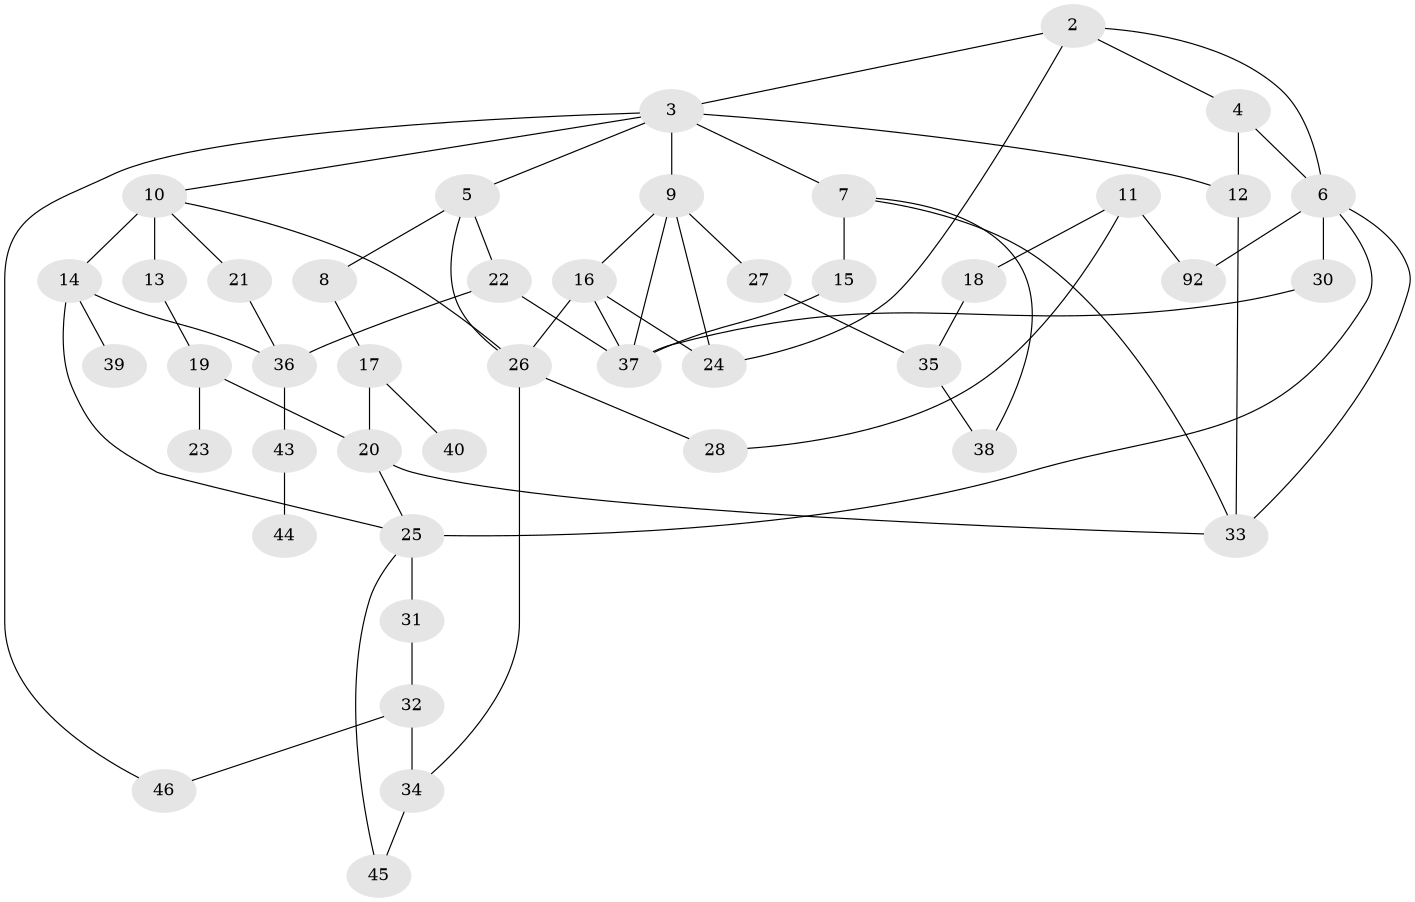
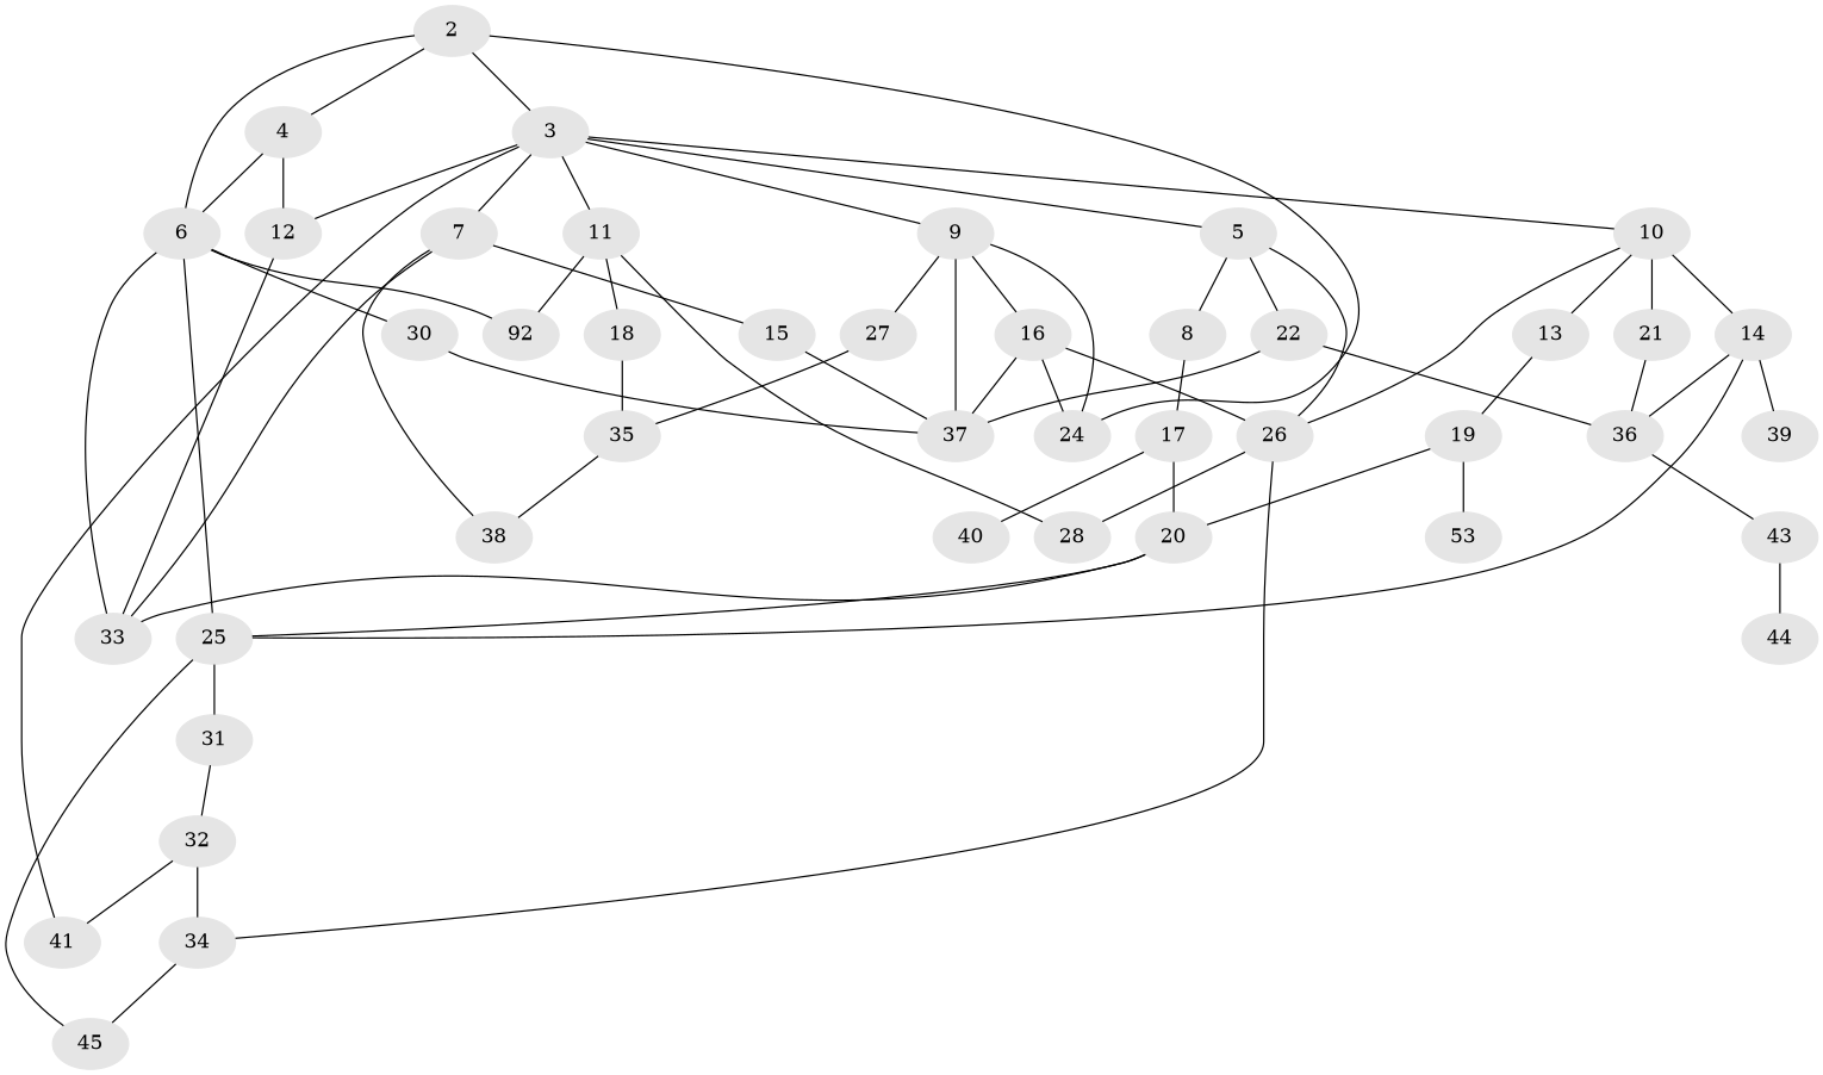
  graph {
    node [color=gray90 style=filled]
    edge [weight=1.0]
    2
    6
    3
    4
    24
    25
    30
    33
    n9 [label=92]
    7
    15
    38
    5
    9
    10
    11
    12
-   41 [label=46]
+   41
    8
    22
    26
    16
    27
    37
    13
    14
    21
    18
    28
    17
    36
    34
    31
    45
    20
    40
    19
    35
    39
-   23
+   23 [label=53]
    43
    32
    44
    2 -- 6
    2 -- 3
    2 -- 4
    2 -- 24
    6 -- 25 [weight=2.0]
    6 -- 30
    6 -- 33
    6 -- n9
    3 -- 7
    3 -- 5
    3 -- 9
    3 -- 10
+   3 -- 11
    3 -- 12
    3 -- 41
    4 -- 6 [weight=2.0]
    4 -- 12 [weight=2.0]
    25 -- 31 [weight=2.0]
    25 -- 45
    30 -- 37
    7 -- 33
    7 -- 15
    7 -- 38
    15 -- 37
    5 -- 8
    5 -- 22
    5 -- 26
    9 -- 24
    9 -- 16
    9 -- 27
    9 -- 37
    10 -- 26
    10 -- 13
    10 -- 14 [weight=3.0]
    10 -- 21
    11 -- n9
    11 -- 18
    11 -- 28
    12 -- 33
    8 -- 17
    22 -- 37
    22 -- 36
    26 -- 28
    26 -- 34
    16 -- 24
    16 -- 26
    16 -- 37
    27 -- 35
    13 -- 19
    14 -- 25
    14 -- 36
    14 -- 39
    21 -- 36
    18 -- 35
    17 -- 20
    17 -- 40
    36 -- 43
    34 -- 45
    31 -- 32
    20 -- 25
    20 -- 33
    19 -- 20
    19 -- 23
    35 -- 38
    43 -- 44
    32 -- 41
    32 -- 34
  }
